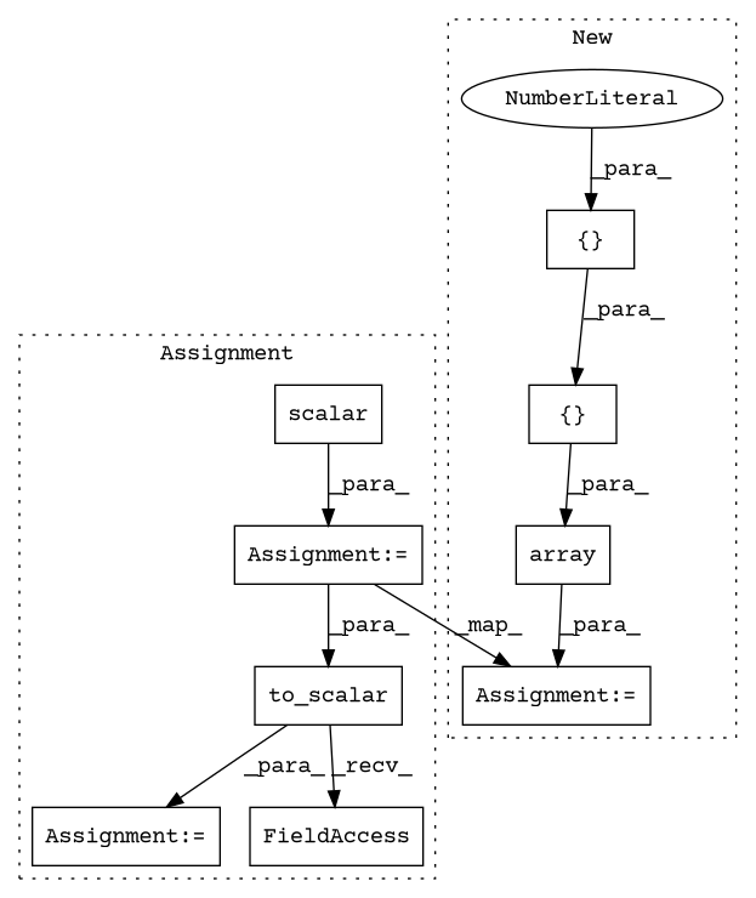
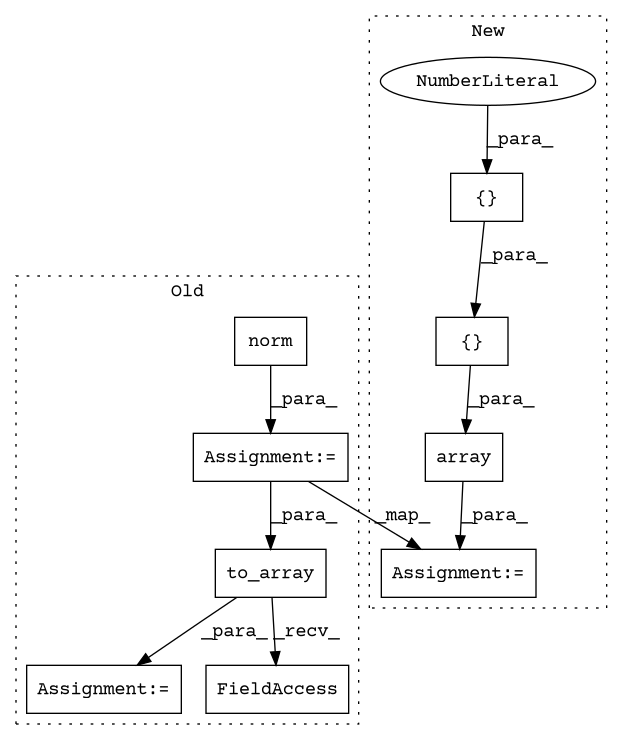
  digraph {
    fontname="Courier Prime"
    node [a=32 fontname="Courier Prime" l=1 shape=box]
    edge [fontname="Courier Prime"]
-   n1 [l="5,1" label=scalar s="1750,1765"]
+   n1 [l="5,1" label=norm s="1750,1765"]
    n2 [a=7 label="Assignment:=" s=1780]
-   n3 [l="10,1" label=to_scalar s="1794,1812"]
+   n3 [l="10,1" label=to_array s="1794,1812"]
    n4 [a=22 l=12 label=FieldAccess s=1781]
    n5 [a=7 label="Assignment:=" s=1724]
    n6 [a=4 l="1,1" label="{}" s="1761,1775"]
    n7 [a=34 l=13 label=NumberLiteral s=1762 shape=ellipse]
    n8 [a=4 l="1,1" label="{}" s="1731,1776"]
    n9 [l="6,1" label=array s="1712,1777"]
    n10 [a=7 label="Assignment:=" s=1693]
    subgraph cluster_1 {
-     label=Assignment
+     label=Old
      style=dotted
      n1
      n2
      n3
      n4
      n5
    }
    subgraph cluster_2 {
      label=New
      style=dotted
      n6
      n7
      n8
      n9
      n10
    }
    n1 -> n5 [label=_para_]
    n3 -> n2 [label=_para_]
    n3 -> n4 [label=_recv_]
    n5 -> n3 [label=_para_]
    n5 -> n10 [label=_map_]
    n6 -> n8 [label=_para_]
    n7 -> n6 [label=_para_]
    n8 -> n9 [label=_para_]
    n9 -> n10 [label=_para_]
  }
